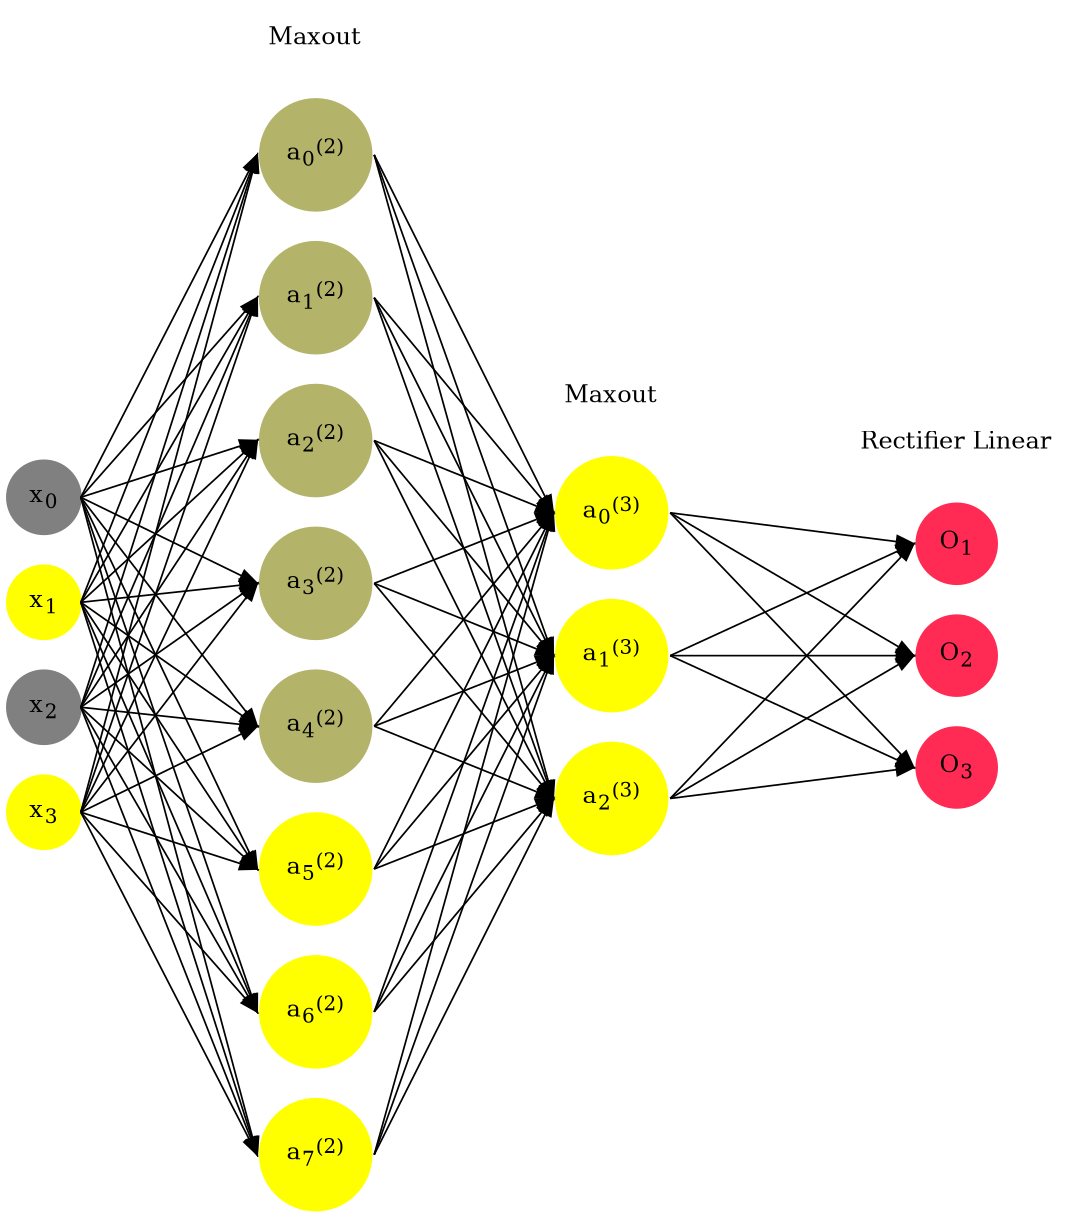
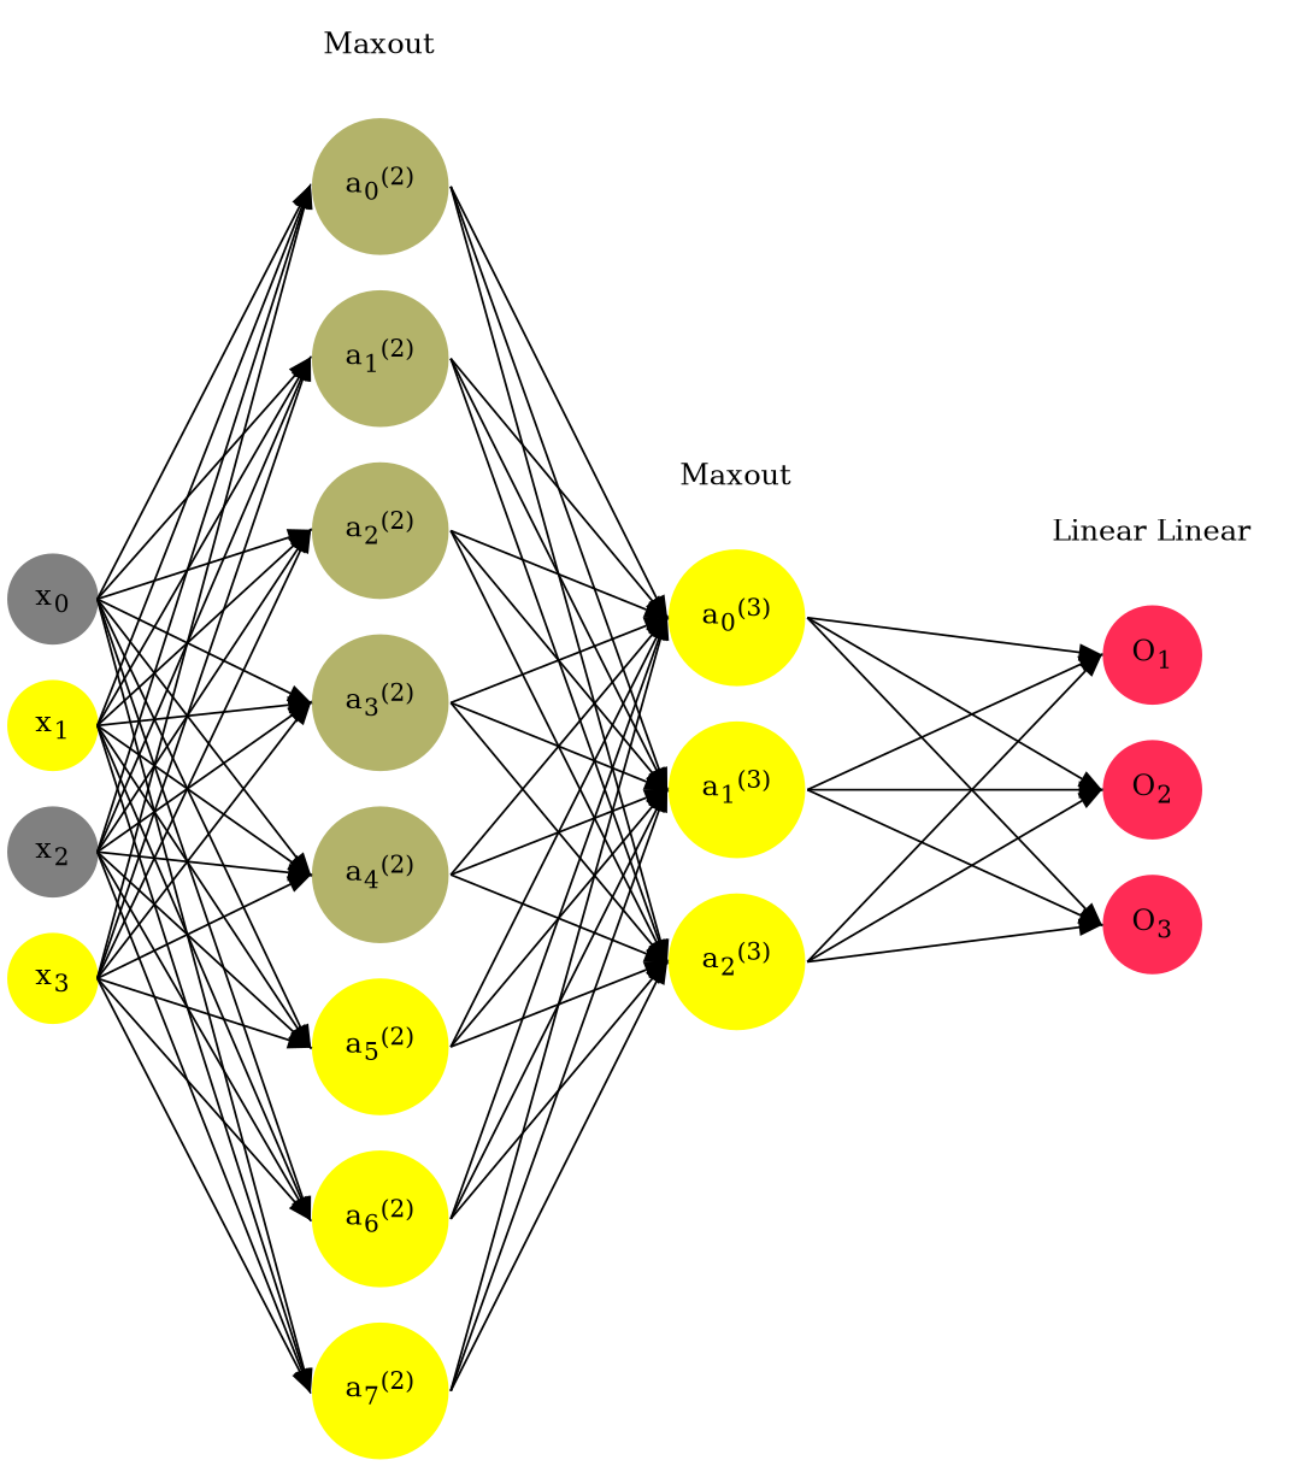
  digraph {
    rankdir=LR
    ranksep=1.4
    splines=false
    node [color="0.1667, 0.405756, 0.702878" fillcolor="0.1667, 0.405756, 0.702878" shape=circle style=filled]
    edge [headport=w style=solid tailport=e]
    n1 [color="0.1667, 0.0, 0.5" fillcolor="0.1667, 0.0, 0.5" label=<x<sub>0</sub>>]
    n2 [color="0.1667, 1.0, 1.0" fillcolor="0.1667, 1.0, 1.0" label=<x<sub>1</sub>>]
    n3 [color="0.1667, 0.0, 0.5" fillcolor="0.1667, 0.0, 0.5" label=<x<sub>2</sub>>]
    n4 [color="0.1667, 1.0, 1.0" fillcolor="0.1667, 1.0, 1.0" label=<x<sub>3</sub>>]
    n5 [label=<a<sub>0</sub><sup>(2)</sup>>]
    n6 [label=<a<sub>1</sub><sup>(2)</sup>>]
    n7 [label=<a<sub>2</sub><sup>(2)</sup>>]
    n8 [label=<a<sub>3</sub><sup>(2)</sup>>]
    n9 [label=<a<sub>4</sub><sup>(2)</sup>>]
    n10 [color="0.1667, 2.006615, 1.503307" fillcolor="0.1667, 2.006615, 1.503307" label=<a<sub>5</sub><sup>(2)</sup>>]
    n11 [color="0.1667, 2.006615, 1.503307" fillcolor="0.1667, 2.006615, 1.503307" label=<a<sub>6</sub><sup>(2)</sup>>]
    n12 [color="0.1667, 2.006615, 1.503307" fillcolor="0.1667, 2.006615, 1.503307" label=<a<sub>7</sub><sup>(2)</sup>>]
    n13 [color="0.1667, 1.436024, 1.218012" fillcolor="0.1667, 1.436024, 1.218012" label=<a<sub>0</sub><sup>(3)</sup>>]
    n14 [color="0.1667, 1.436024, 1.218012" fillcolor="0.1667, 1.436024, 1.218012" label=<a<sub>1</sub><sup>(3)</sup>>]
    n15 [color="0.1667, 1.436024, 1.218012" fillcolor="0.1667, 1.436024, 1.218012" label=<a<sub>2</sub><sup>(3)</sup>>]
    n16 [color="0.9667, 0.83, 1.0" fillcolor="0.9667, 0.83, 1.0" label=<O<sub>1</sub>>]
    n17 [color="0.9667, 0.83, 1.0" fillcolor="0.9667, 0.83, 1.0" label=<O<sub>2</sub>>]
    n18 [color="0.9667, 0.83, 1.0" fillcolor="0.9667, 0.83, 1.0" label=<O<sub>3</sub>>]
    n19 [label=Maxout shape=plaintext color="" fillcolor="" style=""]
    n20 [label=Maxout shape=plaintext color="" fillcolor="" style=""]
-   n21 [label="Rectifier Linear" shape=plaintext color="" fillcolor="" style=""]
+   n21 [label="Linear Linear" shape=plaintext color="" fillcolor="" style=""]
    subgraph sub_1 {
      n1
    }
    subgraph sub_2 {
      n2
    }
    subgraph sub_3 {
      n3
    }
    subgraph sub_4 {
      n4
    }
    subgraph sub_5 {
      n5
    }
    subgraph sub_6 {
      n6
    }
    subgraph sub_7 {
      n7
    }
    subgraph sub_8 {
      n8
    }
    subgraph sub_9 {
      n9
    }
    subgraph sub_10 {
      n10
    }
    subgraph sub_11 {
      n11
    }
    subgraph sub_12 {
      n12
    }
    subgraph sub_13 {
      n13
    }
    subgraph sub_14 {
      n14
    }
    subgraph sub_15 {
      n15
    }
    subgraph sub_16 {
      n16
    }
    subgraph sub_17 {
      n17
    }
    subgraph sub_18 {
      n18
    }
    subgraph sub_19 {
      rank=same
      n1
      n2
      n3
      n4
    }
    subgraph sub_20 {
      rank=same
      n5
      n6
      n7
      n8
      n9
      n10
      n11
      n12
    }
    subgraph sub_21 {
      rank=same
      n13
      n14
      n15
    }
    subgraph sub_22 {
      rank=same
      n16
      n17
      n18
    }
    subgraph sub_23 {
      rank=same
      n5
      n19
    }
    subgraph sub_24 {
      rank=same
      n13
      n20
    }
    subgraph sub_25 {
      rank=same
      n16
      n21
    }
    n1 -> n2 [style=invis]
    n1 -> n5
    n1 -> n6
    n1 -> n7
    n1 -> n8
    n1 -> n9
    n1 -> n10
    n1 -> n11
    n1 -> n12
    n2 -> n3 [style=invis]
    n2 -> n5
    n2 -> n6
    n2 -> n7
    n2 -> n8
    n2 -> n9
    n2 -> n10
    n2 -> n11
    n2 -> n12
    n3 -> n4 [style=invis]
    n3 -> n5
    n3 -> n6
    n3 -> n7
    n3 -> n8
    n3 -> n9
    n3 -> n10
    n3 -> n11
    n3 -> n12
    n4 -> n5
    n4 -> n6
    n4 -> n7
    n4 -> n8
    n4 -> n9
    n4 -> n10
    n4 -> n11
    n4 -> n12
    n5 -> n6 [style=invis]
    n5 -> n13
    n5 -> n14
    n5 -> n15
    n6 -> n7 [style=invis]
    n6 -> n13
    n6 -> n14
    n6 -> n15
    n7 -> n8 [style=invis]
    n7 -> n13
    n7 -> n14
    n7 -> n15
    n8 -> n9 [style=invis]
    n8 -> n13
    n8 -> n14
    n8 -> n15
    n9 -> n10 [style=invis]
    n9 -> n13
    n9 -> n14
    n9 -> n15
    n10 -> n11 [style=invis]
    n10 -> n13
    n10 -> n14
    n10 -> n15
    n11 -> n12 [style=invis]
    n11 -> n13
    n11 -> n14
    n11 -> n15
    n12 -> n13
    n12 -> n14
    n12 -> n15
    n13 -> n14 [style=invis]
    n13 -> n16
    n13 -> n17
    n13 -> n18
    n14 -> n15 [style=invis]
    n14 -> n16
    n14 -> n17
    n14 -> n18
    n15 -> n16
    n15 -> n17
    n15 -> n18
    n16 -> n17 [style=invis]
    n17 -> n18 [style=invis]
    n19 -> n5 [style=invis]
    n20 -> n13 [style=invis]
    n21 -> n16 [style=invis]
  }
